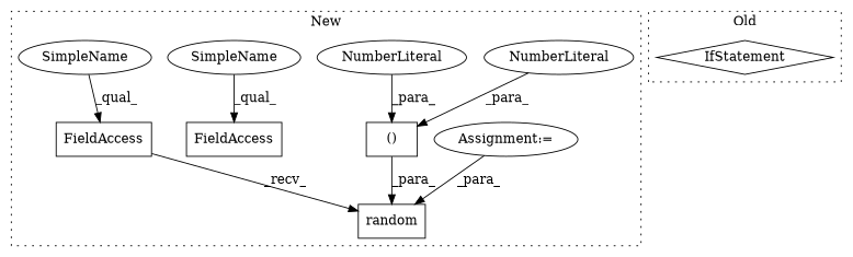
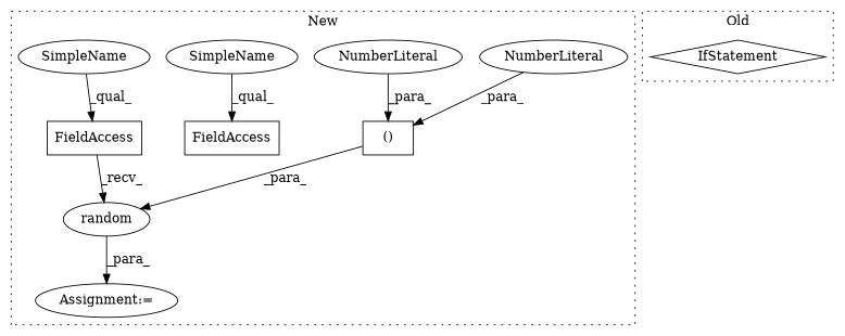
  digraph {
    node [a=22 l=1 s=626 shape=ellipse]
-   n1 [a=32 l="12,2" label=random s="639,680" shape=box]
+   n1 [a=32 l="12,2" label=random s="639,680"]
    n2 [a=7 label="Assignment:=" s=625]
    n3 [l=12 label=FieldAccess shape=box]
    n4 [a=106 l=29 label="()" s=651 shape=box]
    n5 [a=34 label=NumberLiteral s=665]
    n6 [a=34 label=NumberLiteral s=651]
    n7 [l=12 label=FieldAccess s=766 shape=box]
    n8 [a=42 l=5 label=SimpleName s=766]
    n9 [a=42 l=5 label=SimpleName]
    n10 [a=25 l=24 label=IfStatement s=577 shape=diamond]
    subgraph cluster_1 {
      label=New
      style=dotted
      n1
      n2
      n3
      n4
      n5
      n6
      n7
      n8
      n9
    }
    subgraph cluster_2 {
      label=Old
      style=dotted
      n10
    }
-   n2 -> n1 [label=_para_]
+   n1 -> n2 [label=_para_]
    n3 -> n1 [label=_recv_]
    n4 -> n1 [label=_para_]
    n5 -> n4 [label=_para_]
    n6 -> n4 [label=_para_]
    n8 -> n7 [label=_qual_]
    n9 -> n3 [label=_qual_]
  }
